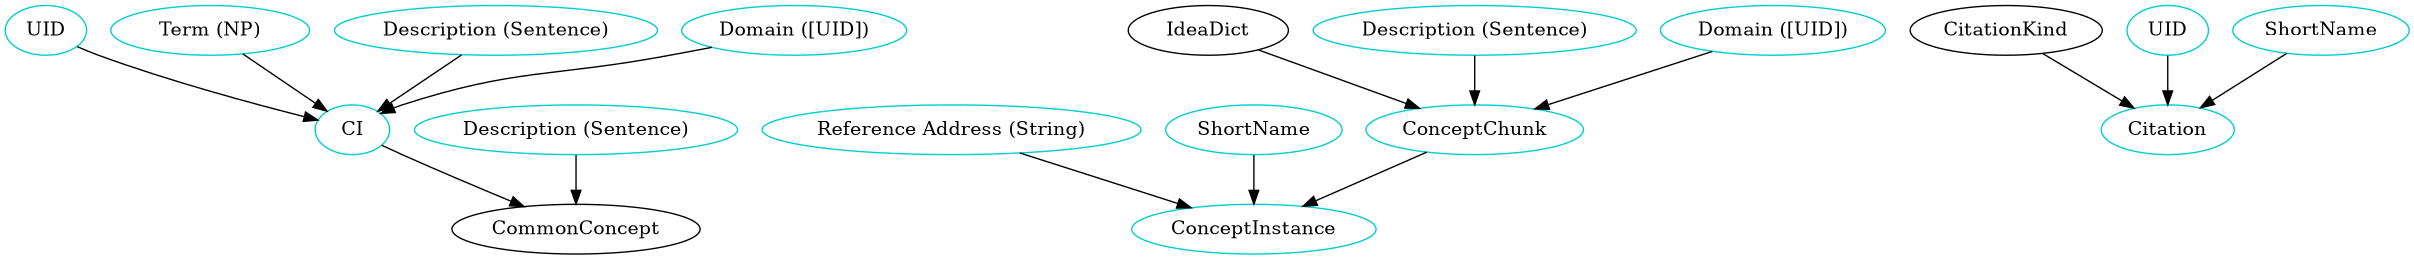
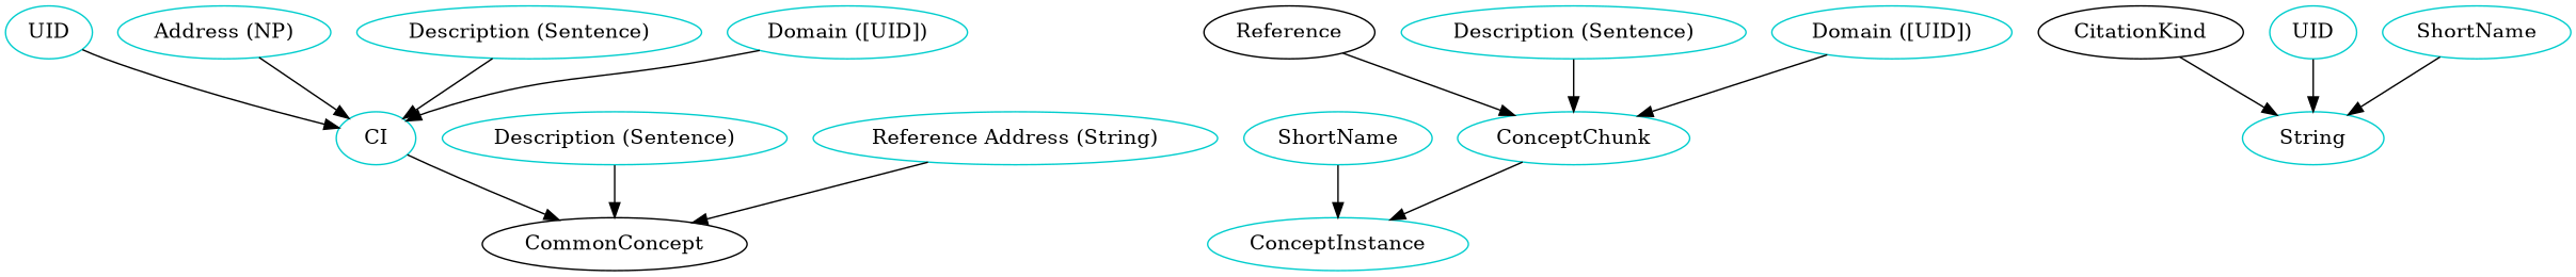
  digraph {
    node [color=cyan3 shape=oval]
    n1 [label=ConceptChunk]
-   IdeaDict [color="" shape=""]
+   IdeaDict [label=Reference color="" shape=""]
    n3 [label="Description (Sentence)"]
    n4 [label="Domain ([UID])"]
    n5 [label=CI]
    n6 [label=UID]
-   n7 [label="Term (NP)"]
+   n7 [label="Address (NP)"]
    n8 [label="Description (Sentence)"]
    n9 [label="Domain ([UID])"]
    n10 [color=black label=CommonConcept]
    n11 [label="Description (Sentence)"]
    n12 [label=ConceptInstance]
    n13 [label="Reference Address (String)"]
    n14 [label=ShortName]
-   n15 [label=Citation]
+   n15 [label=String]
    CitationKind [color="" shape=""]
    n17 [label=UID]
    n18 [label=ShortName]
    subgraph sub_1 {
      n1
      IdeaDict
      n3
      n4
    }
    subgraph sub_2 {
      n5
      n6
      n7
      n8
      n9
    }
    subgraph sub_3 {
      n5
      n10
      n11
    }
    subgraph sub_4 {
      n1
      n12
      n13
      n14
    }
    subgraph sub_5 {
      n15
      CitationKind
      n17
      n18
    }
    n1 -> n12
    IdeaDict -> n1
    n3 -> n1
    n4 -> n1
    n5 -> n10
    n6 -> n5
    n7 -> n5
    n8 -> n5
    n9 -> n5
    n11 -> n10
-   n13 -> n12
+   n13 -> n10
    n14 -> n12
    CitationKind -> n15
    n17 -> n15
    n18 -> n15
  }
